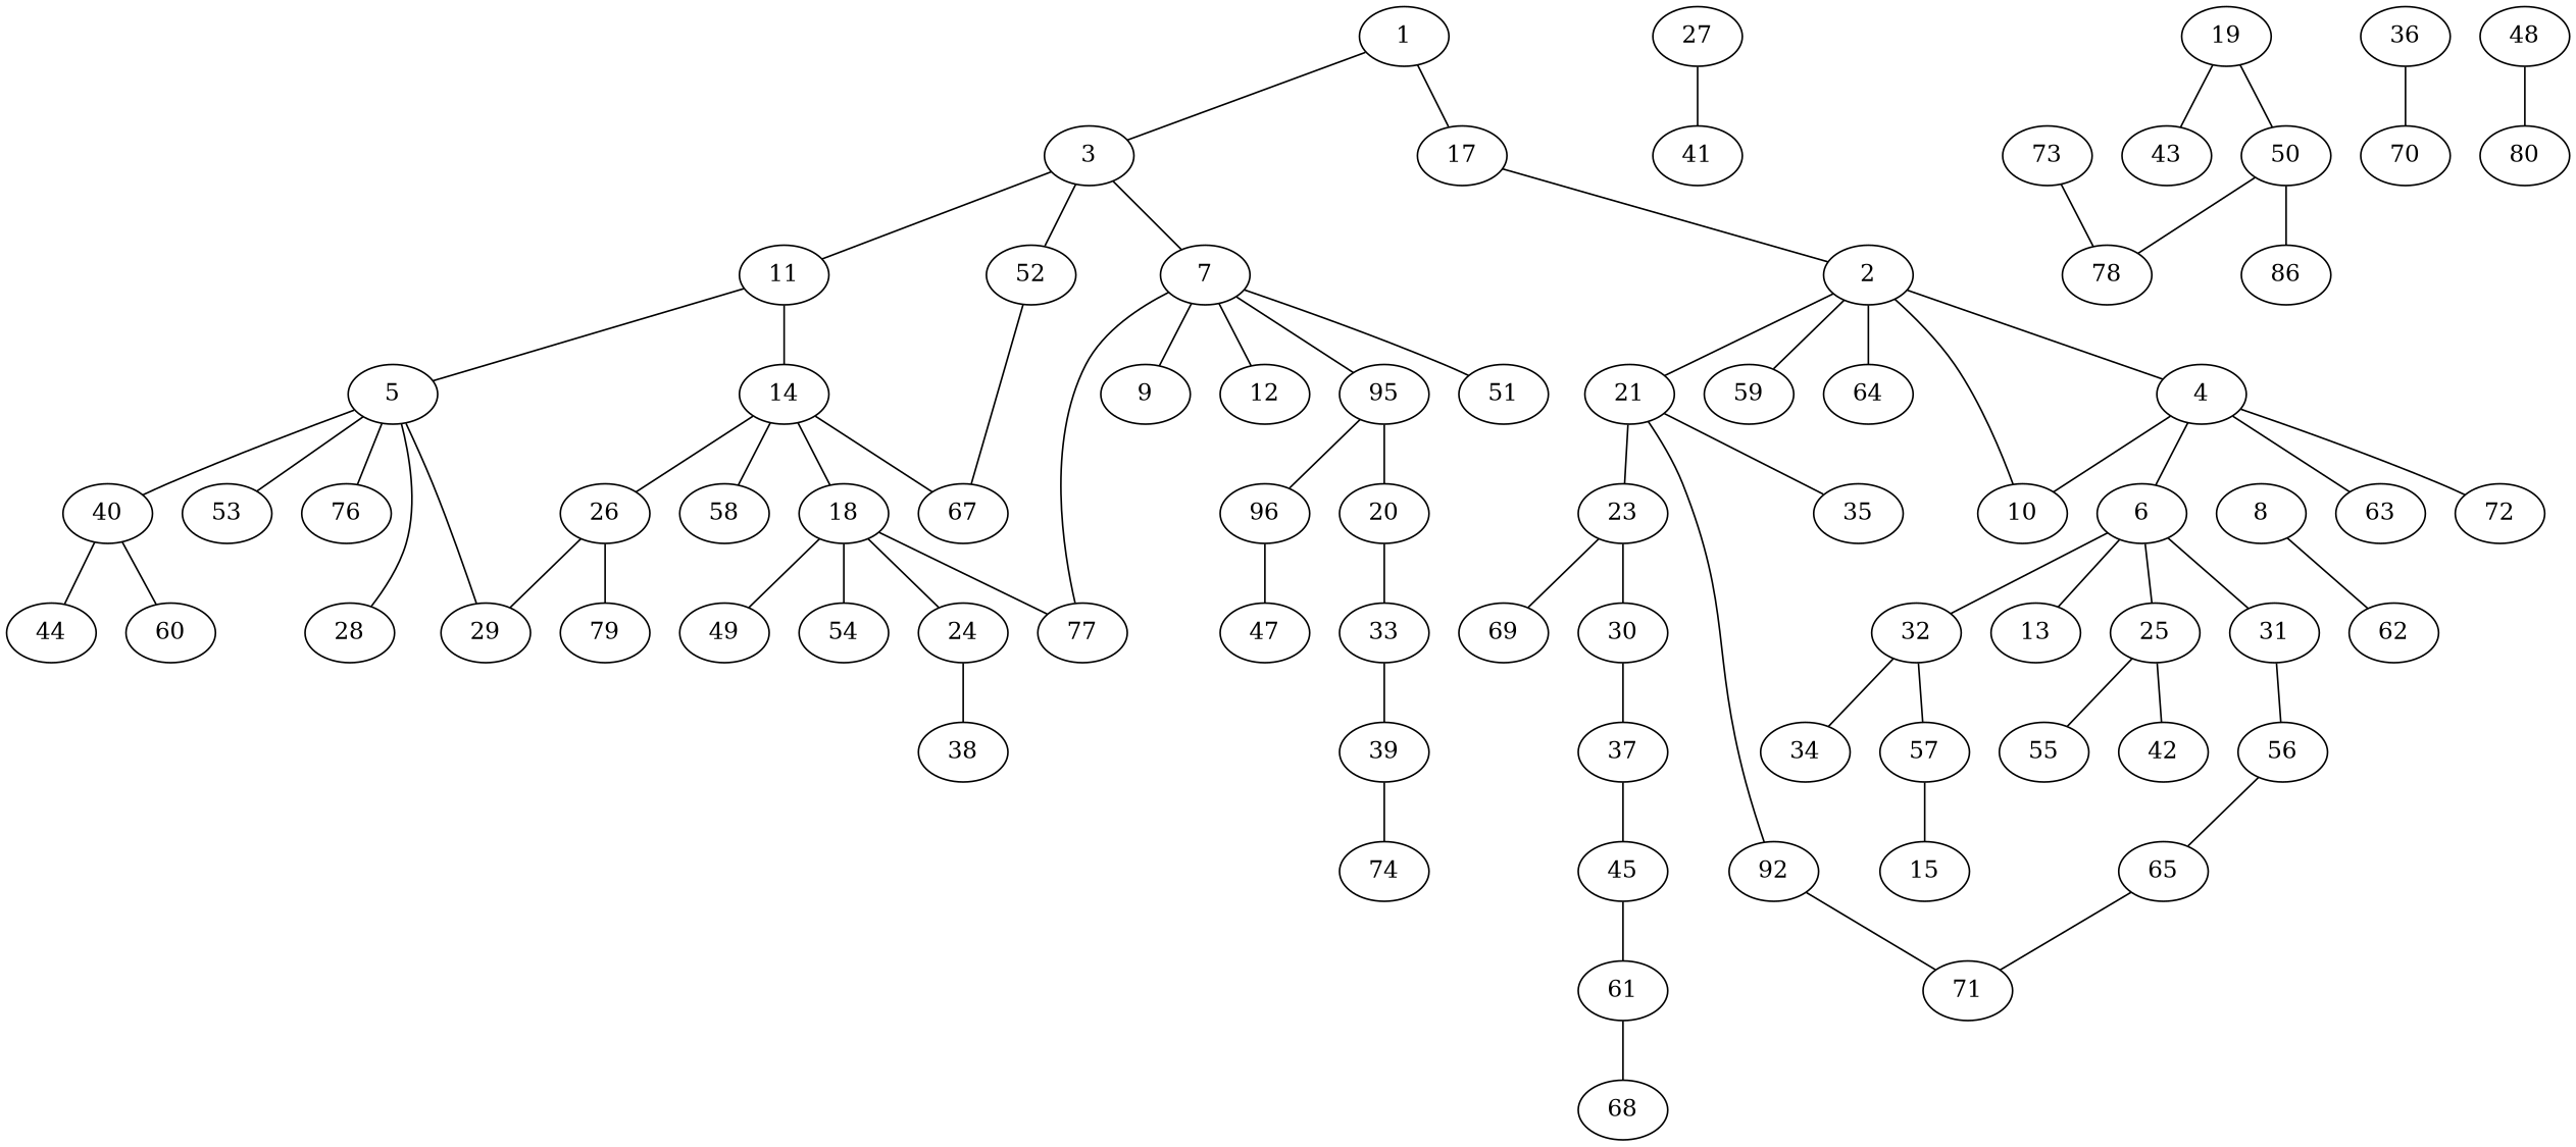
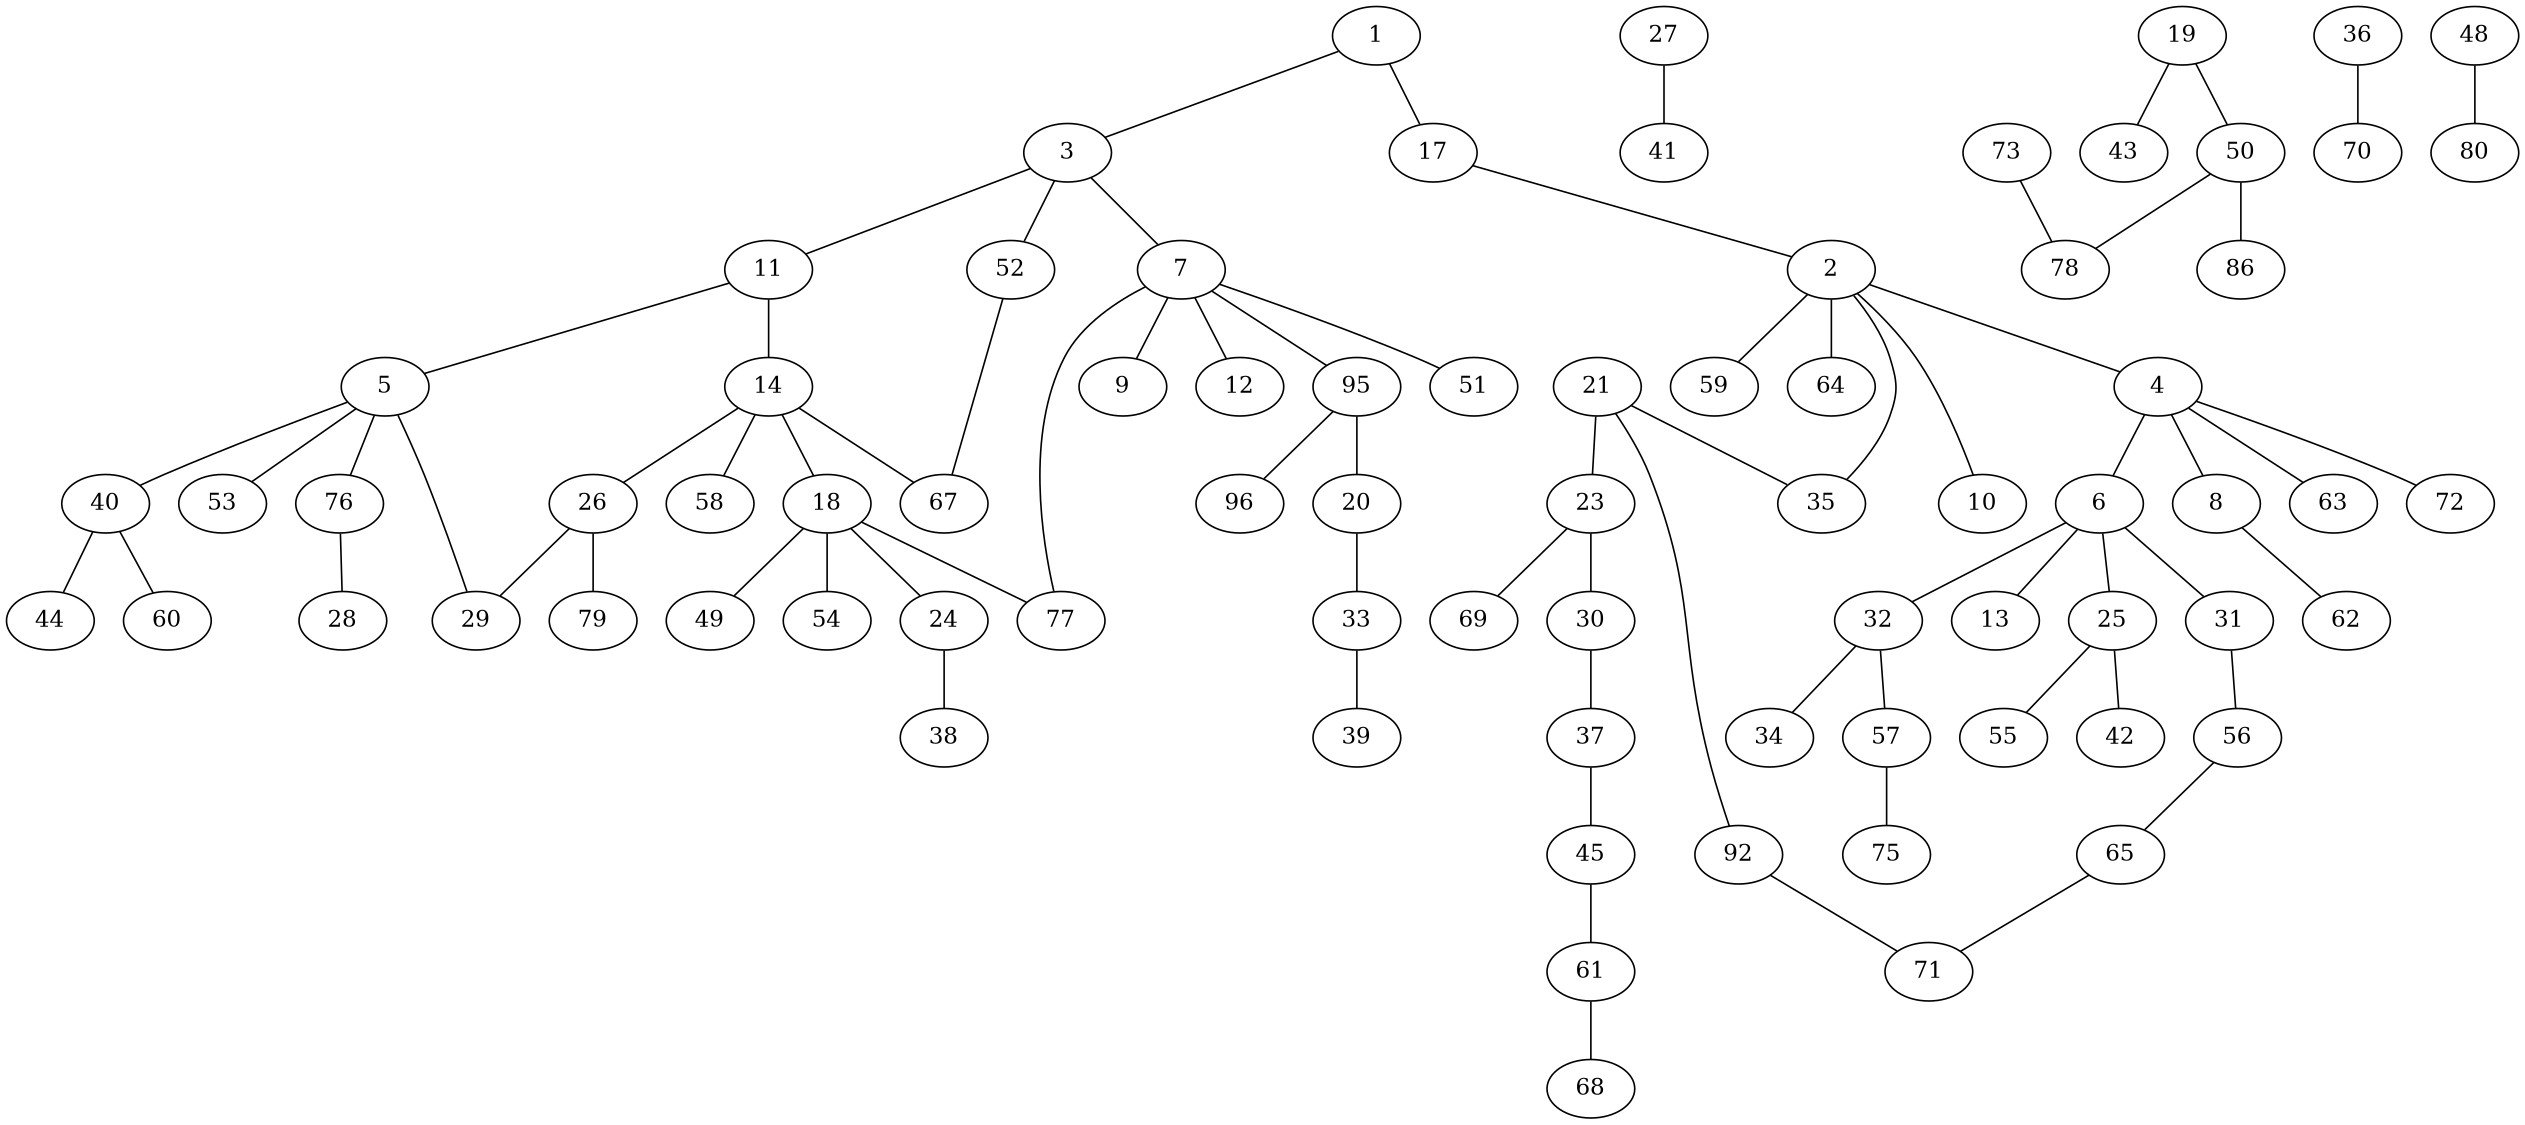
  graph {
    1
    3
    17
    2
    4
    10
    21
    59
    64
    7
    11
    52
    6
    8
    63
    72
    n17 [label=92]
    23
    35
    5
    28
    29
    40
    53
    76
    9
    12
    n28 [label=95]
    51
    77
    14
    67
    13
    25
    31
    32
    62
    71
    30
    69
    27
    41
    44
    60
    n45 [label=96]
    20
    18
    26
    58
    42
    55
    56
    34
    57
    73
    78
    19
    43
    50
    65
-   75 [label=15]
-   47
+   75
    33
    24
    49
    54
    79
    36
    70
    n70 [label=86]
    38
    39
-   74
    37
    48
    80
    45
    61
    68
    1 -- 3
    1 -- 17
    3 -- 7
    3 -- 11
    3 -- 52
    17 -- 2
    2 -- 4
    2 -- 10
-   2 -- 21
+   2 -- 35
    2 -- 59
    2 -- 64
    4 -- 6
-   4 -- 10
+   4 -- 8
    4 -- 63
    4 -- 72
    21 -- n17
    21 -- 23
    21 -- 35
    7 -- 9
    7 -- 12
    7 -- n28
    7 -- 51
    7 -- 77
    11 -- 5
    11 -- 14
    52 -- 67
    6 -- 13
    6 -- 25
    6 -- 31
    6 -- 32
    8 -- 62
    n17 -- 71
    23 -- 30
    23 -- 69
-   5 -- 28
+   76 -- 28
    5 -- 29
    5 -- 40
    5 -- 53
    5 -- 76
    40 -- 44
    40 -- 60
    n28 -- n45
    n28 -- 20
    14 -- 67
    14 -- 18
    14 -- 26
    14 -- 58
    25 -- 42
    25 -- 55
    31 -- 56
    32 -- 34
    32 -- 57
    30 -- 37
    27 -- 41
-   n45 -- 47
    20 -- 33
    18 -- 77
    18 -- 24
    18 -- 49
    18 -- 54
    26 -- 29
    26 -- 79
    56 -- 65
    57 -- 75
    73 -- 78
    19 -- 43
    19 -- 50
    50 -- 78
    50 -- n70
    65 -- 71
    33 -- 39
    24 -- 38
    36 -- 70
-   39 -- 74
    37 -- 45
    48 -- 80
    45 -- 61
    61 -- 68
  }
